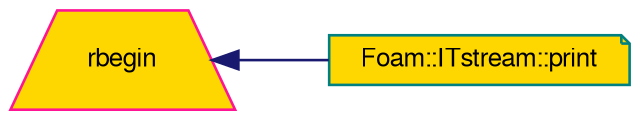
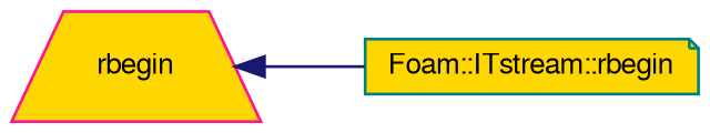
  digraph {
    rankdir=LR
    node [fillcolor=gold fontname=FreeSans fontsize=10 style=filled]
    n1 [color=deeppink fontcolor=black height=0.2 label=rbegin shape=trapezium width=0.4]
-   n2 [color=teal height=0.2 label="Foam::ITstream::print" shape=note width=0.4]
+   n2 [color=teal height=0.2 label="Foam::ITstream::rbegin" shape=note width=0.4]
    n1 -> n2 [color=midnightblue dir=back fontname=FreeSans fontsize=10 labelfontname=FreeSans labelfontsize=10 style=solid]
  }
